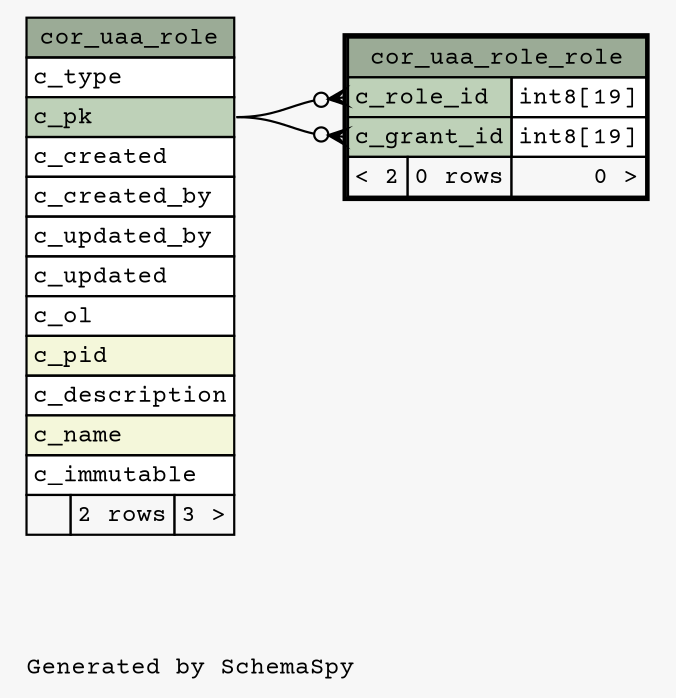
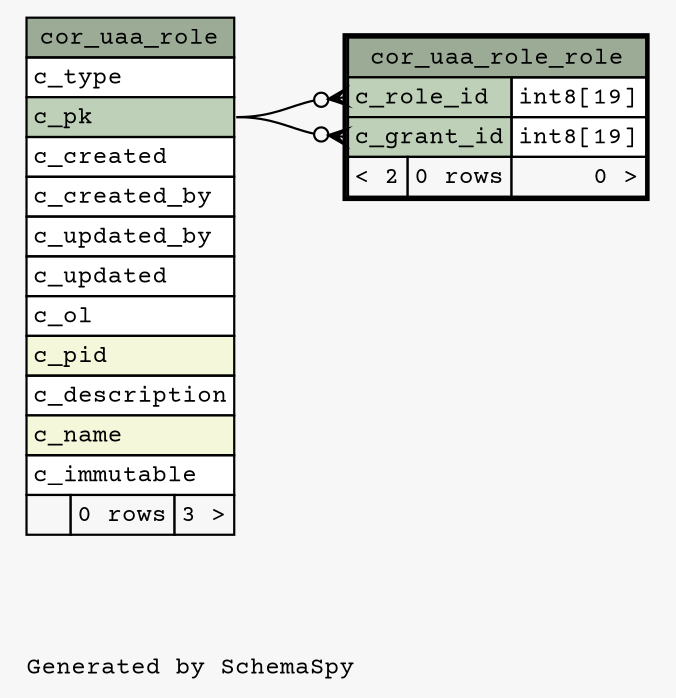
  digraph {
    bgcolor="#f7f7f7"
    fontname="Courier Prime"
    fontsize=11
    label="\nGenerated by SchemaSpy"
    labeljust=l
    nodesep=0.18
    rankdir=RL
    ranksep=0.46
    node [fontname="Courier Prime" fontsize=11 shape=plaintext]
    edge [arrowhead=none arrowsize=0.8 arrowtail=crowodot dir=back headport="c_pk:e" fontname="Courier Prime"]
    n1 [label=<     <TABLE BORDER="2" CELLBORDER="1" CELLSPACING="0" BGCOLOR="#ffffff">       <TR><TD COLSPAN="3" BGCOLOR="#9bab96" ALIGN="CENTER">cor_uaa_role_role</TD></TR>       <TR><TD PORT="c_role_id" COLSPAN="2" BGCOLOR="#bed1b8" ALIGN="LEFT">c_role_id</TD><TD PORT="c_role_id.type" ALIGN="LEFT">int8[19]</TD></TR>       <TR><TD PORT="c_grant_id" COLSPAN="2" BGCOLOR="#bed1b8" ALIGN="LEFT">c_grant_id</TD><TD PORT="c_grant_id.type" ALIGN="LEFT">int8[19]</TD></TR>       <TR><TD ALIGN="LEFT" BGCOLOR="#f7f7f7">&lt; 2</TD><TD ALIGN="RIGHT" BGCOLOR="#f7f7f7">0 rows</TD><TD ALIGN="RIGHT" BGCOLOR="#f7f7f7">0 &gt;</TD></TR>     </TABLE>>]
-   n2 [label=<     <TABLE BORDER="0" CELLBORDER="1" CELLSPACING="0" BGCOLOR="#ffffff">       <TR><TD COLSPAN="3" BGCOLOR="#9bab96" ALIGN="CENTER">cor_uaa_role</TD></TR>       <TR><TD PORT="c_type" COLSPAN="3" ALIGN="LEFT">c_type</TD></TR>       <TR><TD PORT="c_pk" COLSPAN="3" BGCOLOR="#bed1b8" ALIGN="LEFT">c_pk</TD></TR>       <TR><TD PORT="c_created" COLSPAN="3" ALIGN="LEFT">c_created</TD></TR>       <TR><TD PORT="c_created_by" COLSPAN="3" ALIGN="LEFT">c_created_by</TD></TR>       <TR><TD PORT="c_updated_by" COLSPAN="3" ALIGN="LEFT">c_updated_by</TD></TR>       <TR><TD PORT="c_updated" COLSPAN="3" ALIGN="LEFT">c_updated</TD></TR>       <TR><TD PORT="c_ol" COLSPAN="3" ALIGN="LEFT">c_ol</TD></TR>       <TR><TD PORT="c_pid" COLSPAN="3" BGCOLOR="#f4f7da" ALIGN="LEFT">c_pid</TD></TR>       <TR><TD PORT="c_description" COLSPAN="3" ALIGN="LEFT">c_description</TD></TR>       <TR><TD PORT="c_name" COLSPAN="3" BGCOLOR="#f4f7da" ALIGN="LEFT">c_name</TD></TR>       <TR><TD PORT="c_immutable" COLSPAN="3" ALIGN="LEFT">c_immutable</TD></TR>       <TR><TD ALIGN="LEFT" BGCOLOR="#f7f7f7">  </TD><TD ALIGN="RIGHT" BGCOLOR="#f7f7f7">2 rows</TD><TD ALIGN="RIGHT" BGCOLOR="#f7f7f7">3 &gt;</TD></TR>     </TABLE>>]
+   n2 [label=<     <TABLE BORDER="0" CELLBORDER="1" CELLSPACING="0" BGCOLOR="#ffffff">       <TR><TD COLSPAN="3" BGCOLOR="#9bab96" ALIGN="CENTER">cor_uaa_role</TD></TR>       <TR><TD PORT="c_type" COLSPAN="3" ALIGN="LEFT">c_type</TD></TR>       <TR><TD PORT="c_pk" COLSPAN="3" BGCOLOR="#bed1b8" ALIGN="LEFT">c_pk</TD></TR>       <TR><TD PORT="c_created" COLSPAN="3" ALIGN="LEFT">c_created</TD></TR>       <TR><TD PORT="c_created_by" COLSPAN="3" ALIGN="LEFT">c_created_by</TD></TR>       <TR><TD PORT="c_updated_by" COLSPAN="3" ALIGN="LEFT">c_updated_by</TD></TR>       <TR><TD PORT="c_updated" COLSPAN="3" ALIGN="LEFT">c_updated</TD></TR>       <TR><TD PORT="c_ol" COLSPAN="3" ALIGN="LEFT">c_ol</TD></TR>       <TR><TD PORT="c_pid" COLSPAN="3" BGCOLOR="#f4f7da" ALIGN="LEFT">c_pid</TD></TR>       <TR><TD PORT="c_description" COLSPAN="3" ALIGN="LEFT">c_description</TD></TR>       <TR><TD PORT="c_name" COLSPAN="3" BGCOLOR="#f4f7da" ALIGN="LEFT">c_name</TD></TR>       <TR><TD PORT="c_immutable" COLSPAN="3" ALIGN="LEFT">c_immutable</TD></TR>       <TR><TD ALIGN="LEFT" BGCOLOR="#f7f7f7">  </TD><TD ALIGN="RIGHT" BGCOLOR="#f7f7f7">0 rows</TD><TD ALIGN="RIGHT" BGCOLOR="#f7f7f7">3 &gt;</TD></TR>     </TABLE>>]
    n1 -> n2 [tailport="c_grant_id:w"]
    n1 -> n2 [tailport="c_role_id:w"]
  }
